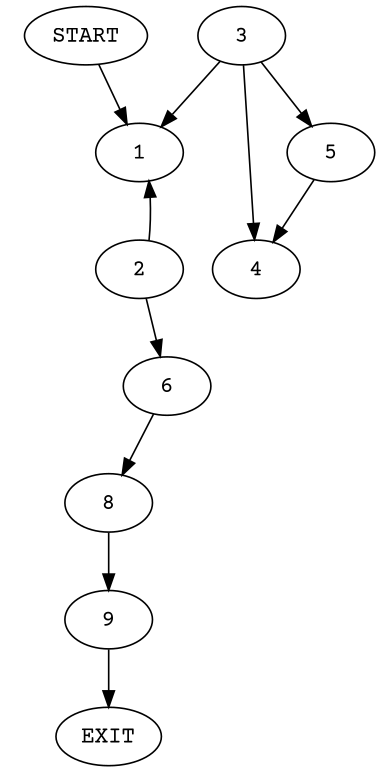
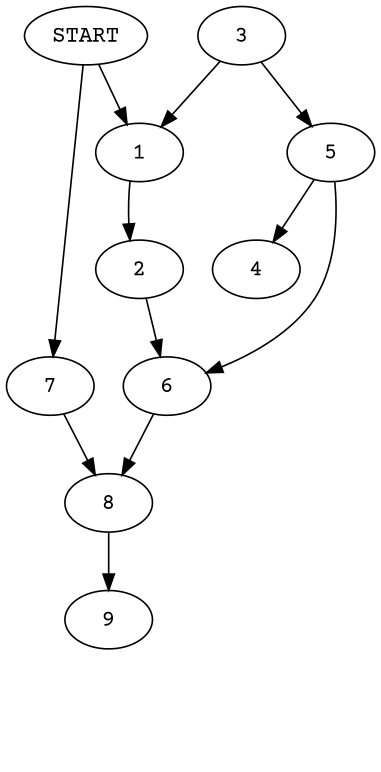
  digraph {
    fontname="Courier Prime"
    node [fontname="Courier Prime"]
    edge [fontname="Courier Prime"]
    n1 [label=START]
    1
+   7
    2
    8
    6
    3
    4
    5
-   n10 [label=EXIT]
    9
    n1 -> 1
-   2 -> 1
+   n1 -> 7
+   1 -> 2
+   7 -> 8
    2 -> 6
    8 -> 9
    6 -> 8
    3 -> 1
-   3 -> 4
    3 -> 5
+   5 -> 6
    5 -> 4
-   9 -> n10
  }
